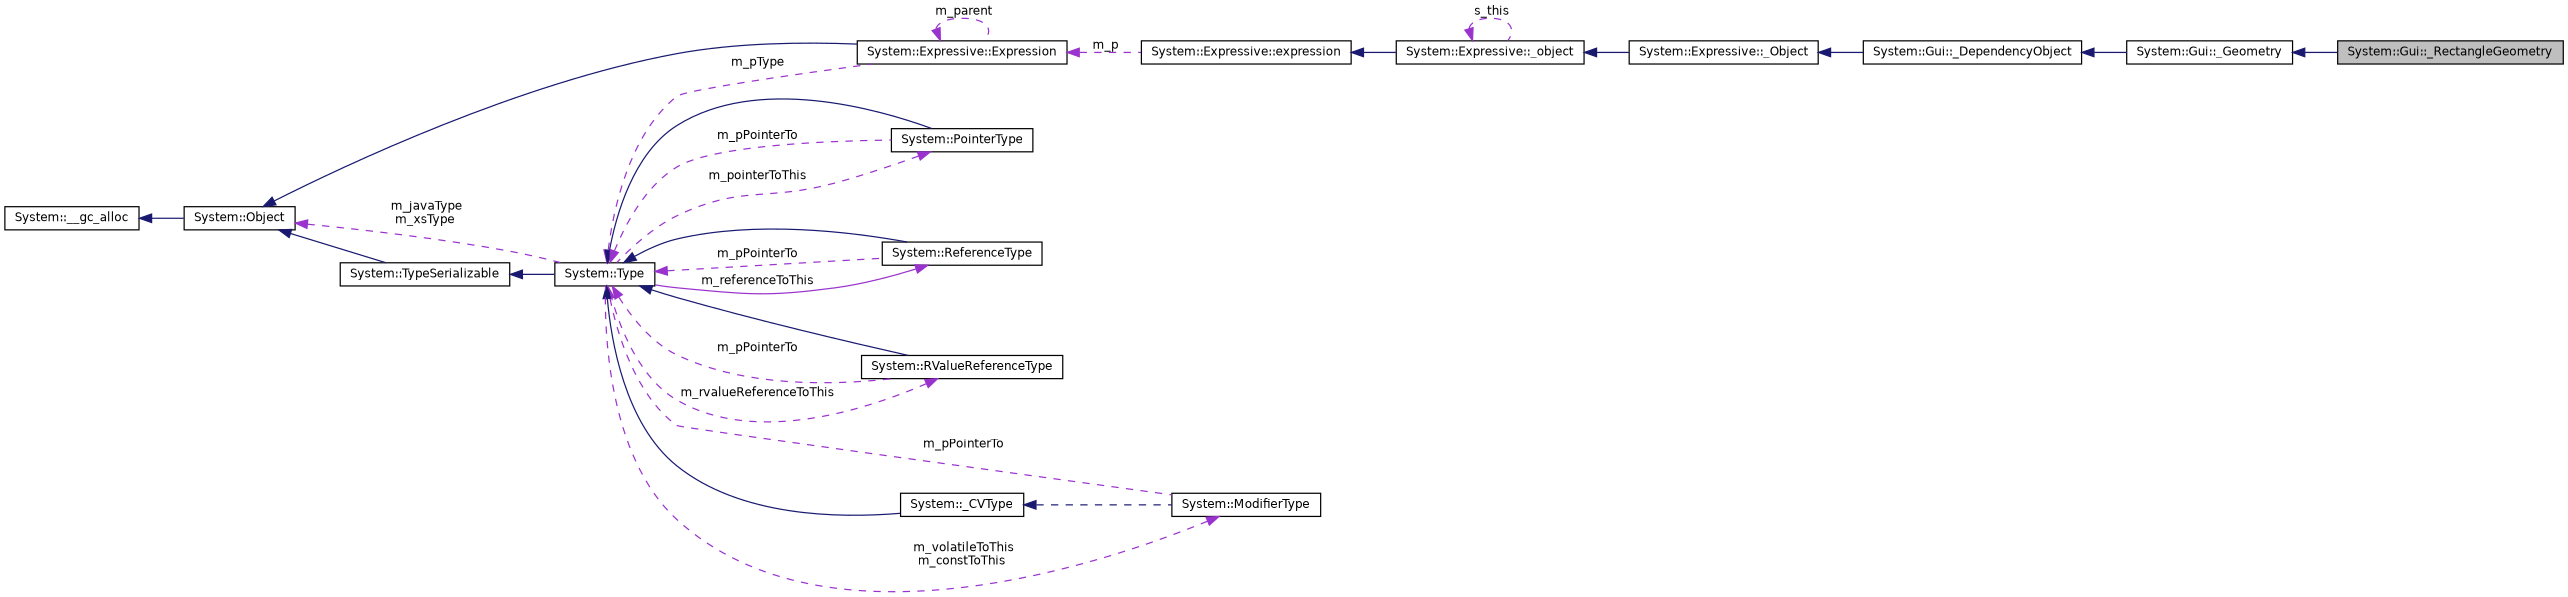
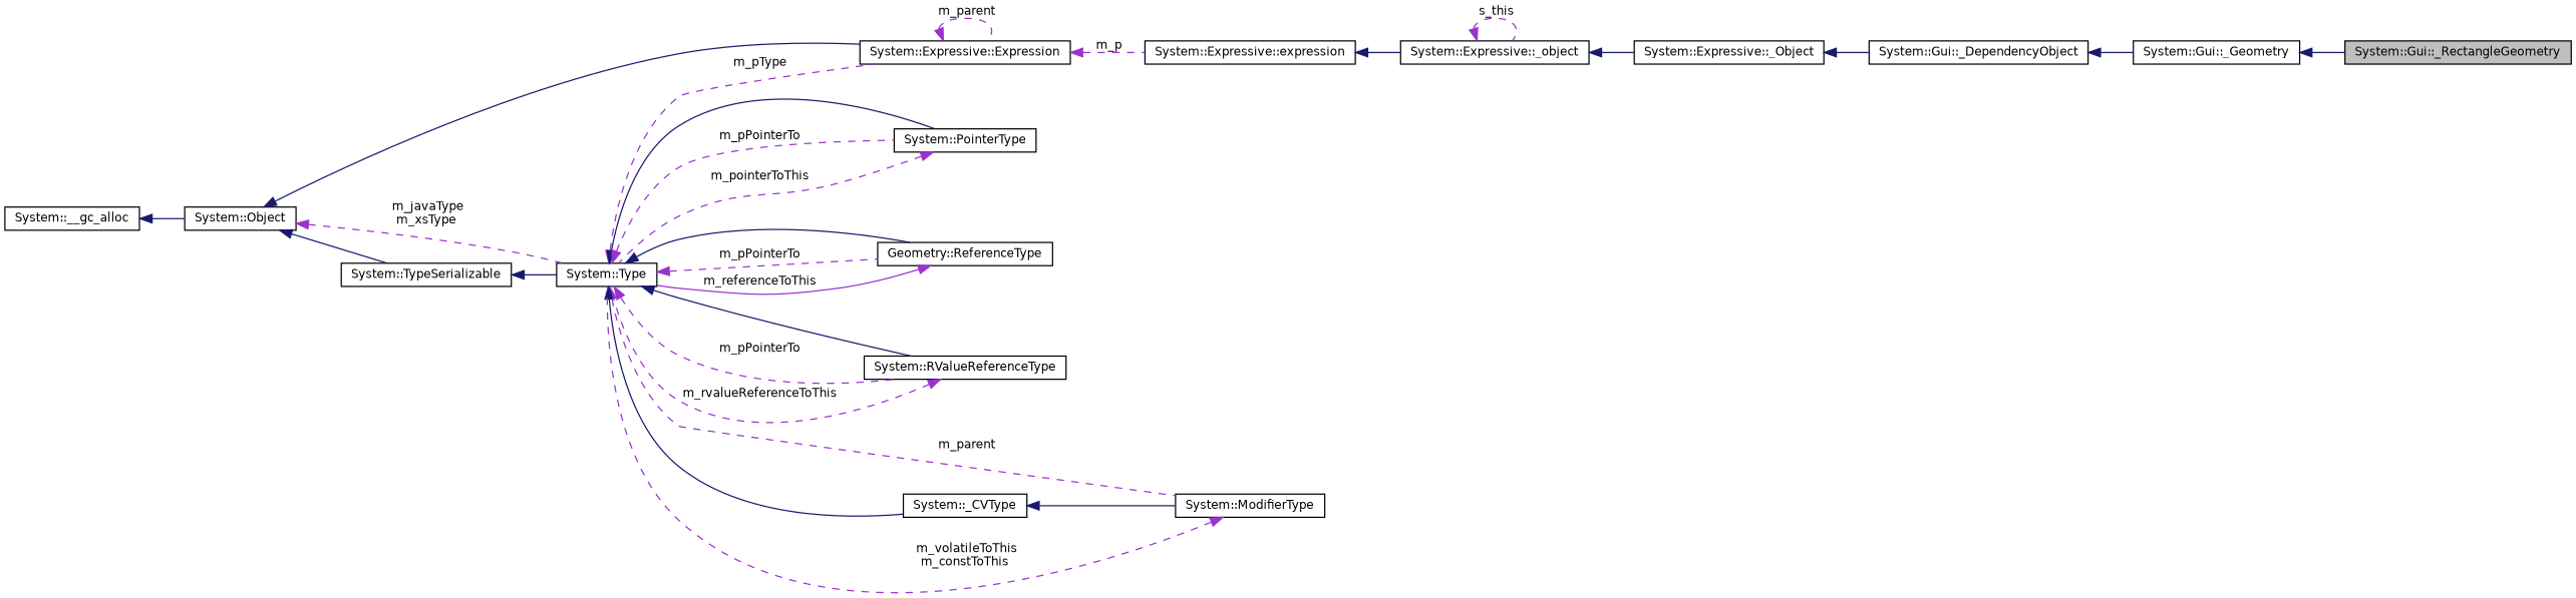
  digraph {
    rankdir=LR
    node [color=black fillcolor=white fontname=Helvetica fontsize=10 shape=record style=filled]
    edge [color=midnightblue dir=back fontname=Helvetica fontsize=10 labelfontname=Helvetica labelfontsize=10 style=solid]
    n1 [fillcolor=grey75 fontcolor=black height=0.2 label="System::Gui::_RectangleGeometry" width=0.4]
    n2 [height=0.2 label="System::Gui::_Geometry" width=0.4]
    n3 [height=0.2 label="System::Gui::_DependencyObject" width=0.4]
    n4 [height=0.2 label="System::Expressive::_Object" width=0.4]
    n5 [height=0.2 label="System::Expressive::_object" width=0.4]
    n6 [height=0.2 label="System::Expressive::expression" width=0.4]
    n7 [height=0.2 label="System::Expressive::Expression" width=0.4]
    n8 [height=0.2 label="System::Object" width=0.4]
    n9 [height=0.2 label="System::Type" width=0.4]
    n10 [height=0.2 label="System::TypeSerializable" width=0.4]
    n11 [height=0.2 label="System::PointerType" width=0.4]
-   n12 [height=0.2 label="System::ReferenceType" width=0.4]
+   n12 [height=0.2 label="Geometry::ReferenceType" width=0.4]
    n13 [height=0.2 label="System::RValueReferenceType" width=0.4]
    n14 [height=0.2 label="System::ModifierType" width=0.4]
    n15 [height=0.2 label="System::_CVType" width=0.4]
    n16 [height=0.2 label="System::__gc_alloc" width=0.4]
    n2 -> n1
    n3 -> n2
    n4 -> n3
    n5 -> n4
    n5 -> n5 [color=darkorchid3 label=" s_this" style=dashed]
    n6 -> n5
    n7 -> n6 [color=darkorchid3 label=" m_p" style=dashed]
    n7 -> n7 [color=darkorchid3 label=" m_parent" style=dashed]
    n8 -> n7
    n8 -> n9 [color=darkorchid3 label=" m_javaType\nm_xsType" style=dashed]
    n8 -> n10
    n9 -> n7 [color=darkorchid3 label=" m_pType" style=dashed]
    n9 -> n11
    n9 -> n11 [color=darkorchid3 label=" m_pPointerTo" style=dashed]
    n9 -> n12
    n9 -> n12 [color=darkorchid3 label=" m_pPointerTo" style=dashed]
    n9 -> n13
    n9 -> n13 [color=darkorchid3 label=" m_pPointerTo" style=dashed]
-   n9 -> n14 [color=darkorchid3 label=" m_pPointerTo" style=dashed]
+   n9 -> n14 [color=darkorchid3 label=" m_parent" style=dashed]
    n9 -> n15
    n10 -> n9
    n11 -> n9 [color=darkorchid3 label=" m_pointerToThis" style=dashed]
    n12 -> n9 [color=darkorchid3 label=" m_referenceToThis"]
    n13 -> n9 [color=darkorchid3 label=" m_rvalueReferenceToThis" style=dashed]
    n14 -> n9 [color=darkorchid3 label=" m_volatileToThis\nm_constToThis" style=dashed]
-   n15 -> n14 [style=dashed]
+   n15 -> n14
    n16 -> n8
  }
